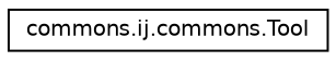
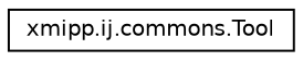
  digraph {
    rankdir=LR
-   n1 [color=black fillcolor=white fontname=Helvetica fontsize=10 height=0.2 label="commons.ij.commons.Tool" shape=record style=filled width=0.4]
+   n1 [color=black fillcolor=white fontname=Helvetica fontsize=10 height=0.2 label="xmipp.ij.commons.Tool" shape=record style=filled width=0.4]
  }
